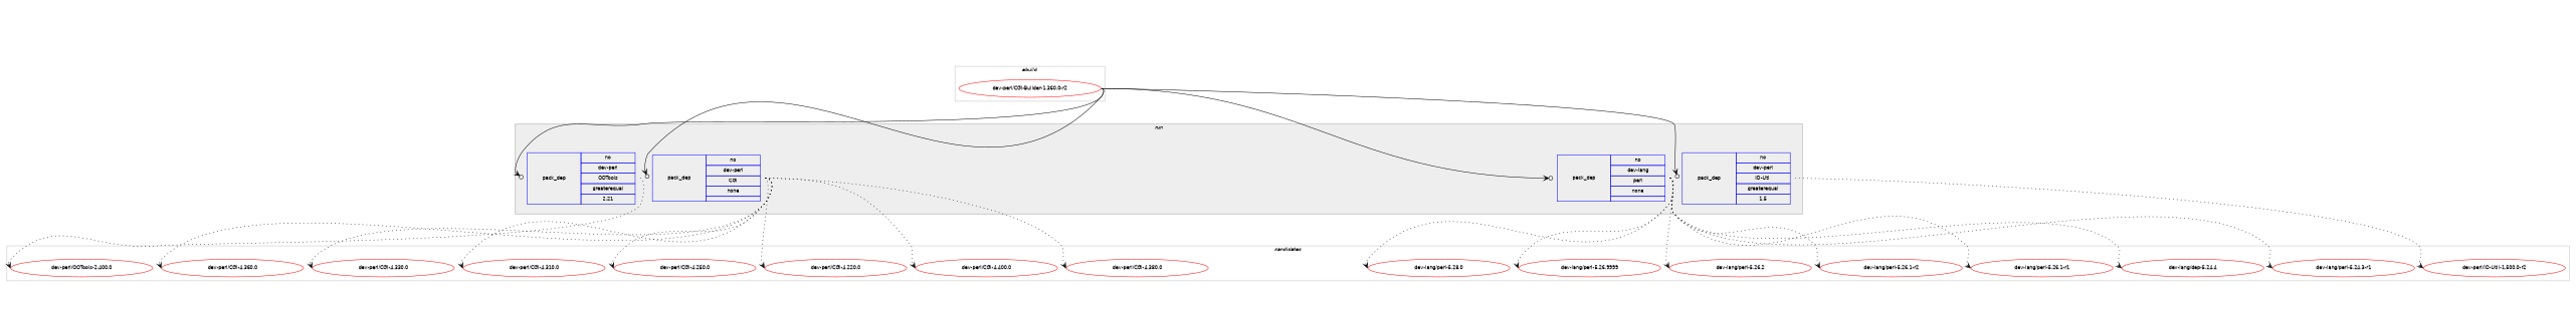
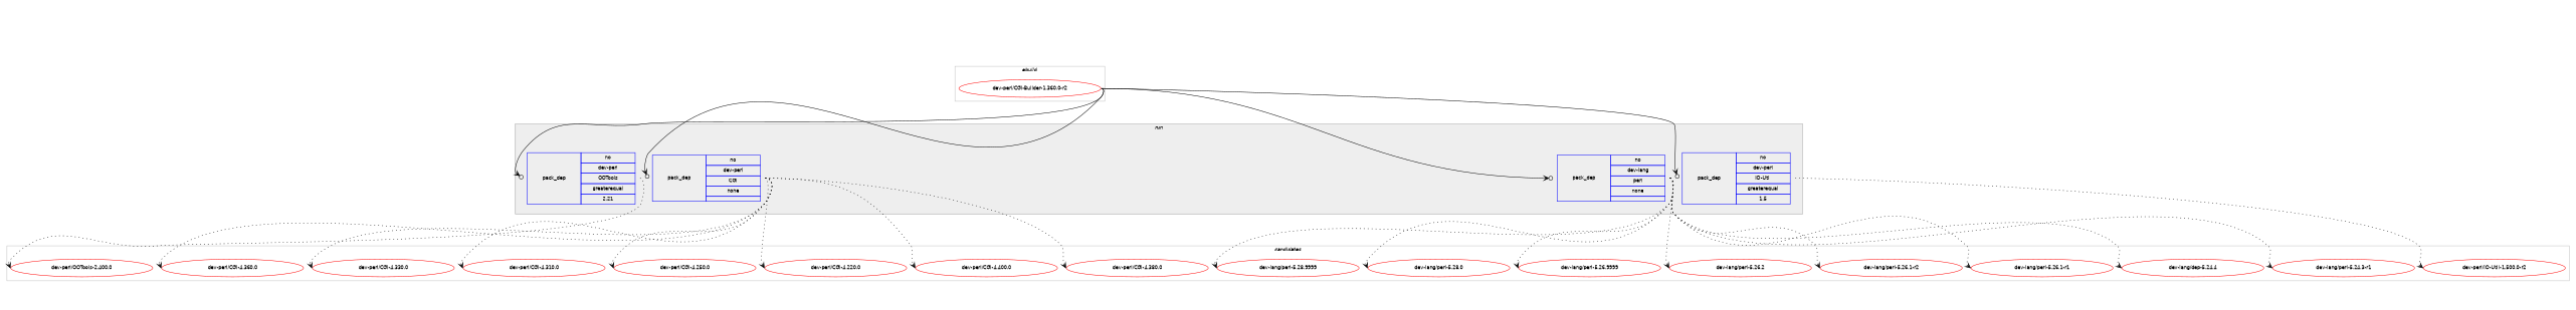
  digraph {
    compound=true
    concentrate=true
    fontname=Helvetica
    fontsize=10
    newrank=true
    rankdir=TB
    ranksep=1.5
    node [color=red fontname=Helvetica fontsize=10]
    edge [arrowhead=vee headport=w style=dotted tailport=e weight=100]
    n1 [label="dev-perl/CGI-Builder-1.360.0-r2" width=4]
    n2 [color=blue label=<<TABLE BORDER="0" CELLBORDER="1" CELLSPACING="0" CELLPADDING="4" WIDTH="220"><TR><TD ROWSPAN="6" CELLPADDING="30">pack_dep</TD></TR><TR><TD WIDTH="110">no</TD></TR><TR><TD>dev-perl</TD></TR><TR><TD>IO-Util</TD></TR><TR><TD>greaterequal</TD></TR><TR><TD>1.5</TD></TR></TABLE>> shape=none]
    n3 [color=blue label=<<TABLE BORDER="0" CELLBORDER="1" CELLSPACING="0" CELLPADDING="4" WIDTH="220"><TR><TD ROWSPAN="6" CELLPADDING="30">pack_dep</TD></TR><TR><TD WIDTH="110">no</TD></TR><TR><TD>dev-lang</TD></TR><TR><TD>perl</TD></TR><TR><TD>none</TD></TR><TR><TD></TD></TR></TABLE>> shape=none]
    n4 [color=blue label=<<TABLE BORDER="0" CELLBORDER="1" CELLSPACING="0" CELLPADDING="4" WIDTH="220"><TR><TD ROWSPAN="6" CELLPADDING="30">pack_dep</TD></TR><TR><TD WIDTH="110">no</TD></TR><TR><TD>dev-perl</TD></TR><TR><TD>CGI</TD></TR><TR><TD>none</TD></TR><TR><TD></TD></TR></TABLE>> shape=none]
    n5 [color=blue label=<<TABLE BORDER="0" CELLBORDER="1" CELLSPACING="0" CELLPADDING="4" WIDTH="220"><TR><TD ROWSPAN="6" CELLPADDING="30">pack_dep</TD></TR><TR><TD WIDTH="110">no</TD></TR><TR><TD>dev-perl</TD></TR><TR><TD>OOTools</TD></TR><TR><TD>greaterequal</TD></TR><TR><TD>2.21</TD></TR></TABLE>> shape=none]
    n6 [label="dev-lang/perl-5.24.3-r1" width=4]
    n7 [label="dev-lang/dep-5.24.4" width=4]
    n8 [label="dev-lang/perl-5.26.1-r1" width=4]
    n9 [label="dev-lang/perl-5.26.1-r2" width=4]
    n10 [label="dev-lang/perl-5.26.2" width=4]
    n11 [label="dev-lang/perl-5.26.9999" width=4]
    n12 [label="dev-lang/perl-5.28.0" width=4]
+   n13 [label="dev-lang/perl-5.28.9999" width=4]
    n14 [label="dev-perl/CGI-4.220.0" width=4]
    n15 [label="dev-perl/CGI-4.250.0" width=4]
    n16 [label="dev-perl/CGI-4.310.0" width=4]
    n17 [label="dev-perl/CGI-4.330.0" width=4]
    n18 [label="dev-perl/CGI-4.360.0" width=4]
    n19 [label="dev-perl/CGI-4.380.0" width=4]
    n20 [label="dev-perl/CGI-4.400.0" width=4]
    n21 [label="dev-perl/IO-Util-1.500.0-r2" width=4]
    n22 [label="dev-perl/OOTools-2.400.0" width=4]
    subgraph cluster_1 {
      color=gray
      label=<<i>ebuild</i>>
      rank=same
      n1
    }
    subgraph cluster_2 {
      color=gray
      label=<<i>dependencies</i>>
      subgraph cluster_3 {
        color=gray
        fillcolor="#eeeeee"
        label=<<i>compile</i>>
        style=filled
      }
      subgraph cluster_4 {
        color=gray
        fillcolor="#eeeeee"
        label=<<i>compile and run</i>>
        style=filled
        subgraph sub_5 {
          color=gray
          fillcolor="#eeeeee"
          label=<<i>compile and run</i>>
          style=filled
          n2
        }
        subgraph sub_6 {
          color=gray
          fillcolor="#eeeeee"
          label=<<i>compile and run</i>>
          style=filled
          n3
        }
        subgraph sub_7 {
          color=gray
          fillcolor="#eeeeee"
          label=<<i>compile and run</i>>
          style=filled
          n4
        }
        subgraph sub_8 {
          color=gray
          fillcolor="#eeeeee"
          label=<<i>compile and run</i>>
          style=filled
          n5
        }
      }
      subgraph cluster_9 {
        color=gray
        fillcolor="#eeeeee"
        label=<<i>run</i>>
        style=filled
      }
    }
    subgraph cluster_10 {
      color=gray
      label=<<i>candidates</i>>
      rank=same
      subgraph sub_11 {
        color=black
        label=<<i>candidates</i>>
        nodesep=1
        rank=same
        n6
        n7
        n8
        n9
        n10
        n11
        n12
+       n13
      }
      subgraph sub_12 {
        color=black
        label=<<i>candidates</i>>
        nodesep=1
        rank=same
        n14
        n15
        n16
        n17
        n18
        n19
        n20
      }
      subgraph sub_13 {
        color=black
        label=<<i>candidates</i>>
        nodesep=1
        rank=same
        n21
      }
      subgraph sub_14 {
        color=black
        label=<<i>candidates</i>>
        nodesep=1
        rank=same
        n22
      }
    }
    n1 -> n2 [arrowhead=odotvee style=solid weight=20]
    n1 -> n3 [arrowhead=odotvee style=solid weight=20]
    n1 -> n4 [arrowhead=odotvee style=solid weight=20]
    n1 -> n5 [arrowhead=odotvee style=solid weight=20]
    n2 -> n21
    n3 -> n6
    n3 -> n7
    n3 -> n8
    n3 -> n9
    n3 -> n10
    n3 -> n11
    n3 -> n12
+   n3 -> n13
    n4 -> n14
    n4 -> n15
    n4 -> n16
    n4 -> n17
    n4 -> n18
    n4 -> n19
    n4 -> n20
    n5 -> n22
  }
